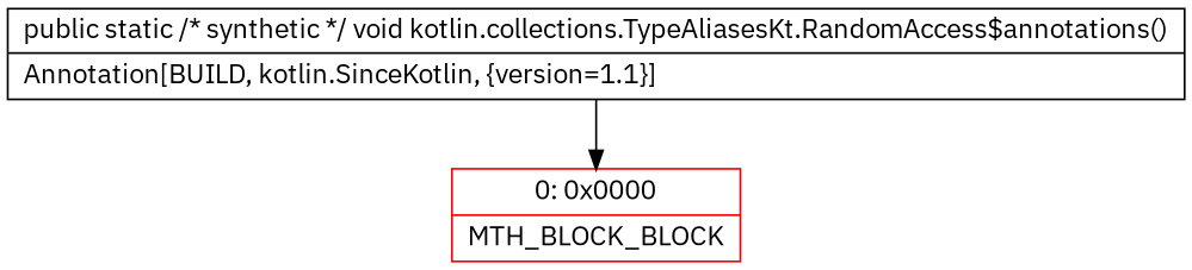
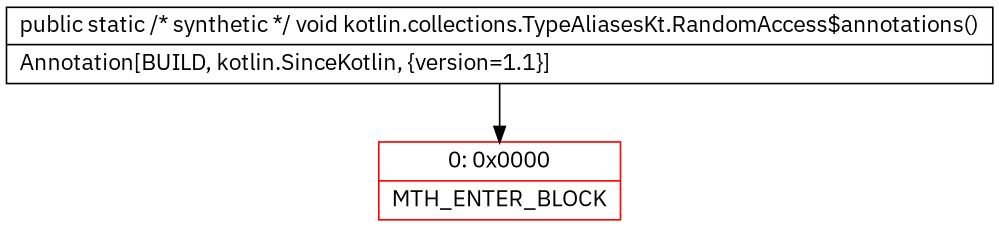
  digraph {
    fontname="IBM Plex Sans"
    node [shape=record fontname="IBM Plex Sans"]
-   n1 [color=red label="{0\:\ 0x0000|MTH_BLOCK_BLOCK\l}"]
+   n1 [color=red label="{0\:\ 0x0000|MTH_ENTER_BLOCK\l}"]
    n2 [label="{public static \/* synthetic *\/ void kotlin.collections.TypeAliasesKt.RandomAccess$annotations()  | Annotation[BUILD, kotlin.SinceKotlin, \{version=1.1\}]\l}"]
    subgraph cluster_1 {
      label="R(0)"
    }
    n2 -> n1 [fontname="IBM Plex Sans"]
  }
